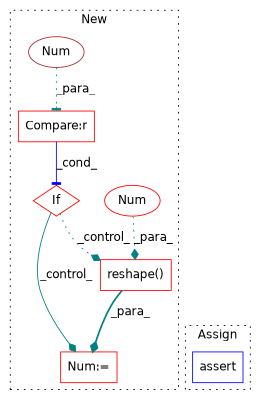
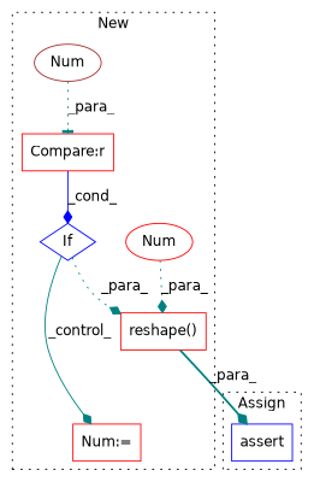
  digraph {
    fontname="DejaVu Sans"
    node [a=76 color=red fontname="DejaVu Sans" l=3 shape=box]
    edge [arrowhead=diamond color=teal fontname="DejaVu Sans" style=dotted]
    n1 [a=75 l="21,1" label="reshape()" s="1147,1205"]
    n2 [a=68 label="Num:=" s=1144]
    n3 [l=2 label=Num s=1180 shape=ellipse]
    n4 [a=40 l=13 label="Compare:r" s=1109]
    n5 [color=brown l=1 label=Num s=1121 shape=ellipse]
-   n6 [a=96 label=If s=1106 shape=diamond]
+   n6 [a=96 color=blue label=If s=1106 shape=diamond]
    n7 [a=65 color=blue l=7 label=assert s=351]
    subgraph cluster_1 {
      label=New
      style=dotted
      n1
      n2
      n3
      n4
      n5
      n6
    }
    subgraph cluster_2 {
      label=Assign
      style=dotted
      n7
    }
-   n1 -> n2 [label=_para_ style=bold]
+   n1 -> n7 [label=_para_ style=bold]
    n3 -> n1 [label=_para_]
-   n4 -> n6 [arrowhead=tee color=blue label=_cond_ style=solid]
+   n4 -> n6 [color=blue label=_cond_ style=solid]
    n5 -> n4 [arrowhead=tee label=_para_]
-   n6 -> n1 [label=_control_]
+   n6 -> n1 [label=_para_]
    n6 -> n2 [label=_control_ style=solid]
  }
